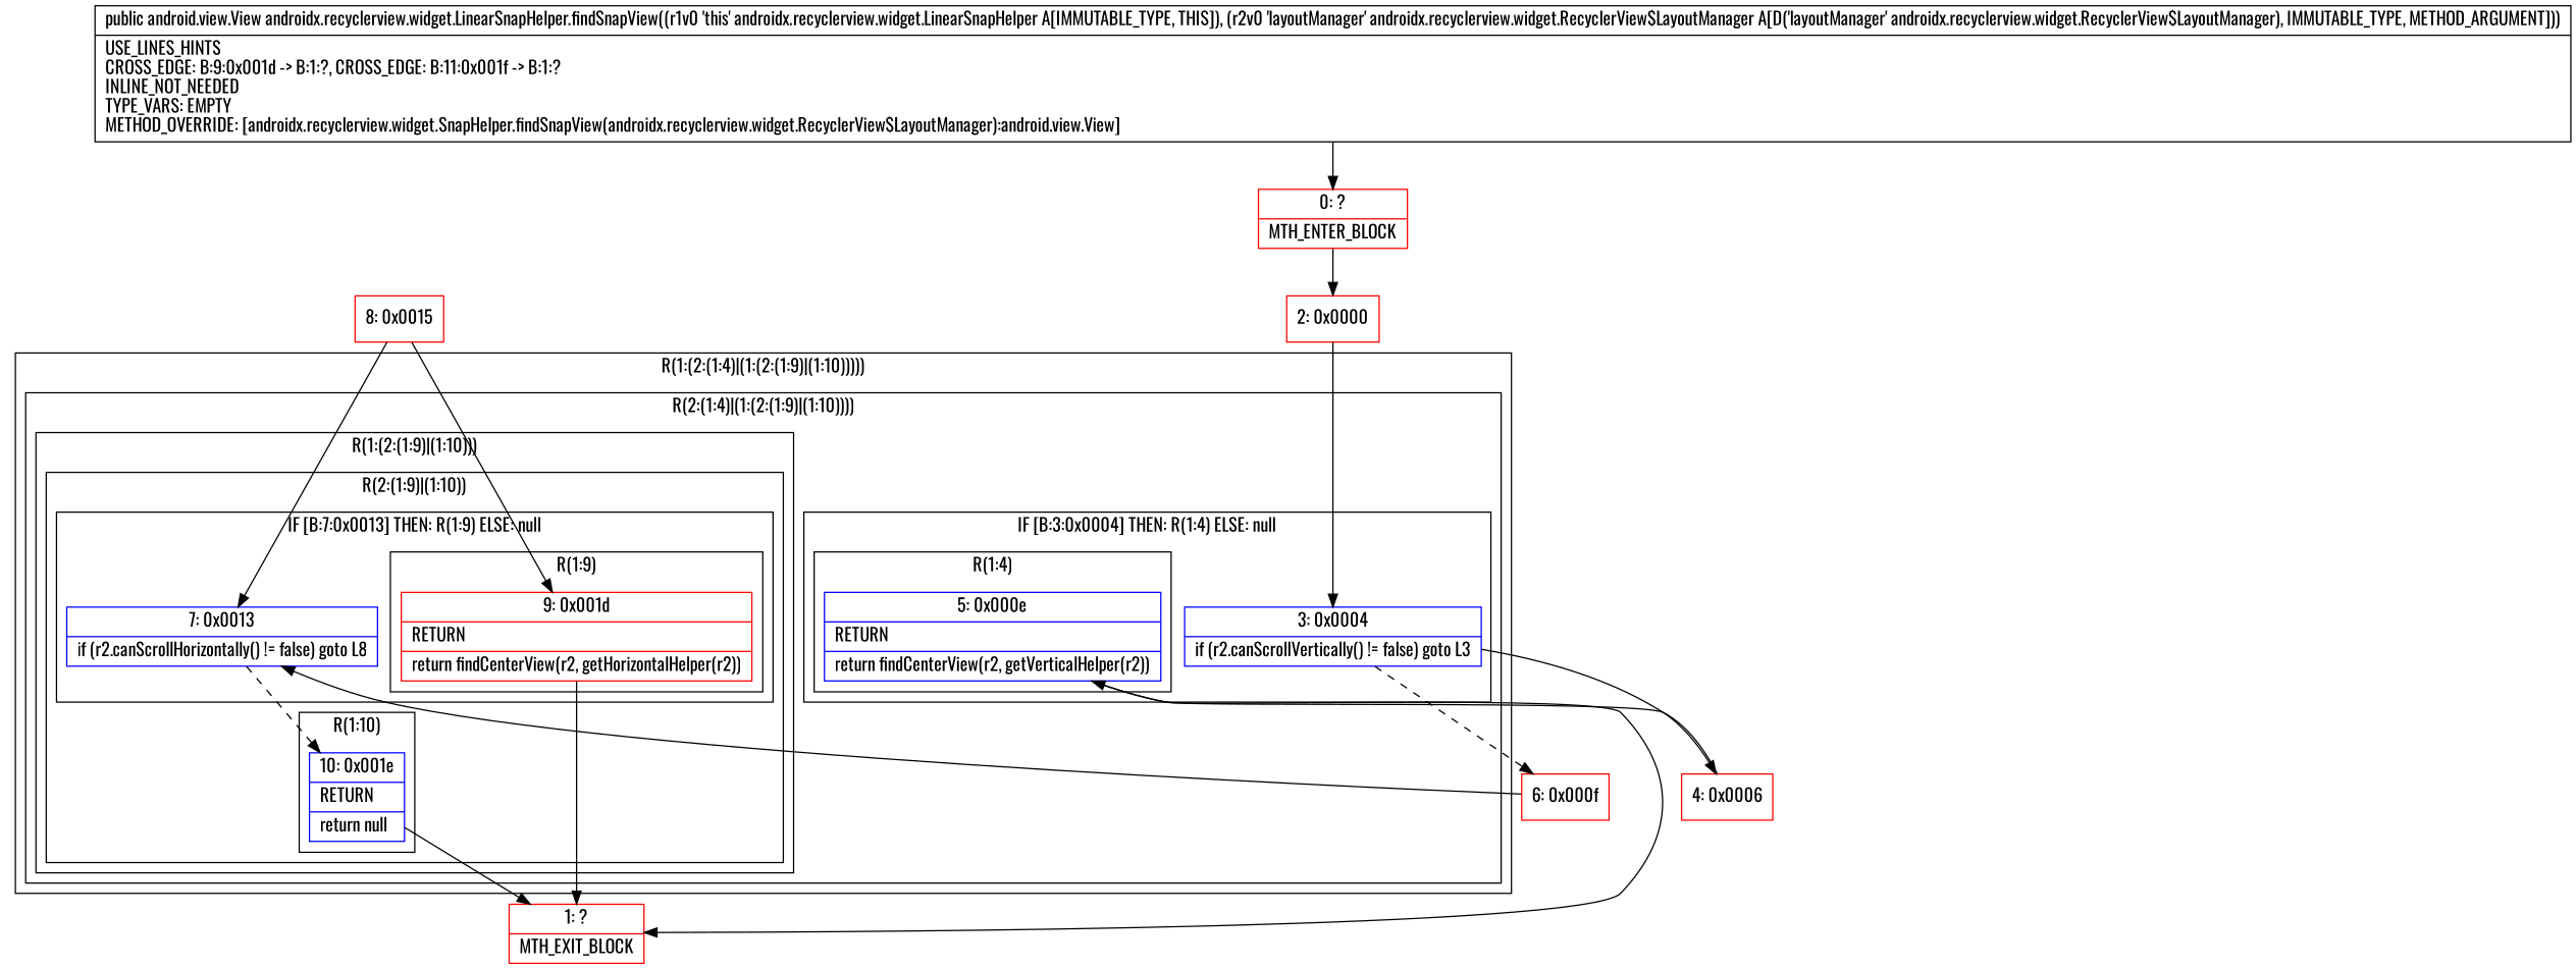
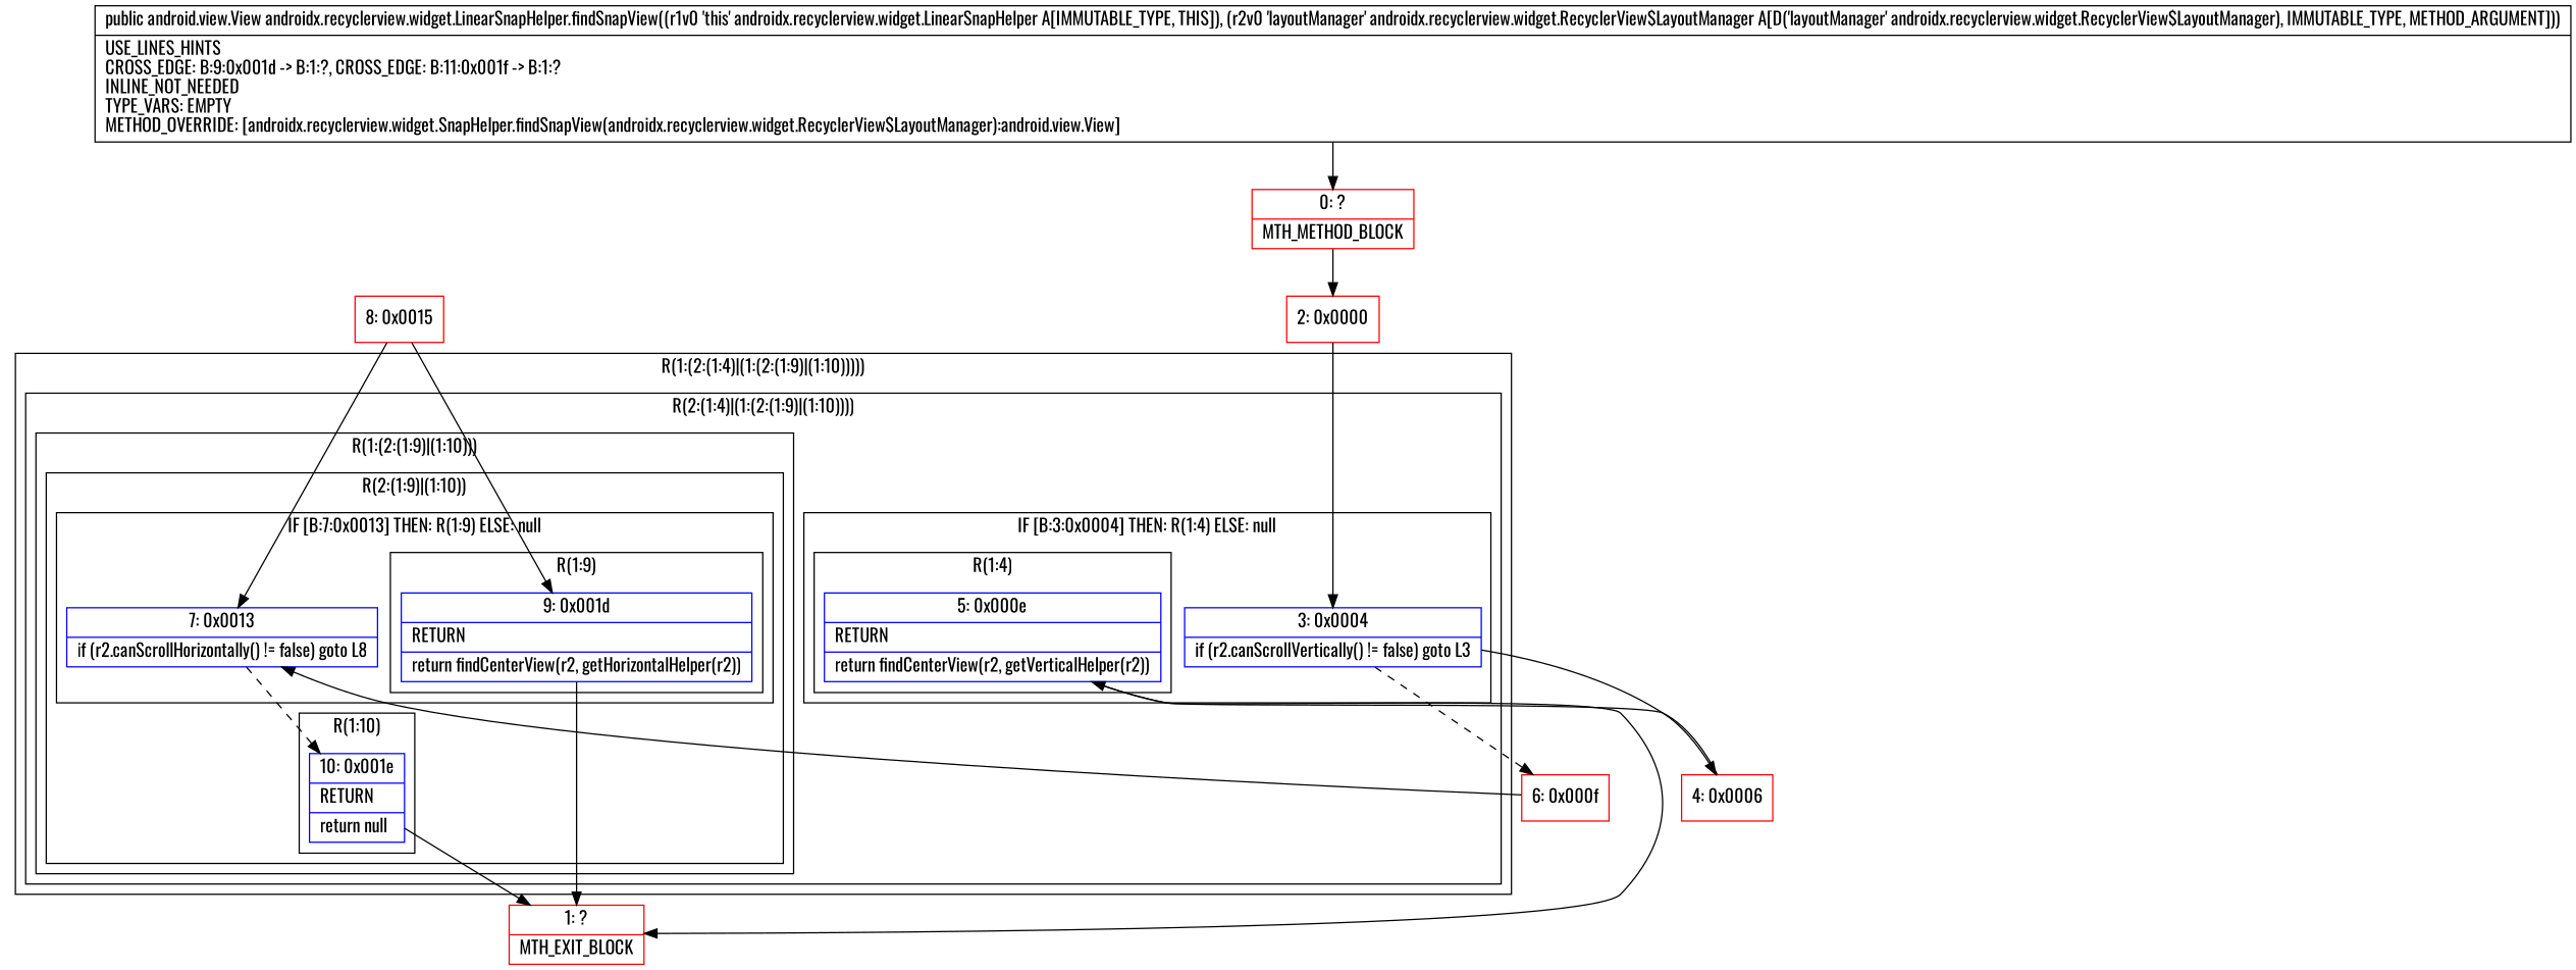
  digraph {
    fontname=Oswald
    node [color=red fontname=Oswald shape=record]
    edge [fontname=Oswald]
    n1 [color=blue label="{5\:\ 0x000e|RETURN\l|return findCenterView(r2, getVerticalHelper(r2))\l}"]
    n2 [color=blue label="{3\:\ 0x0004|if (r2.canScrollVertically() != false) goto L3\l}"]
-   n3 [label="{9\:\ 0x001d|RETURN\l|return findCenterView(r2, getHorizontalHelper(r2))\l}"]
+   n3 [color=blue label="{9\:\ 0x001d|RETURN\l|return findCenterView(r2, getHorizontalHelper(r2))\l}"]
    n4 [color=blue label="{7\:\ 0x0013|if (r2.canScrollHorizontally() != false) goto L8\l}"]
    n5 [color=blue label="{10\:\ 0x001e|RETURN\l|return null\l}"]
    n6 [label="{1\:\ ?|MTH_EXIT_BLOCK\l}"]
    n7 [label="{4\:\ 0x0006}"]
    n8 [label="{6\:\ 0x000f}"]
    n9 [label="{8\:\ 0x0015}"]
-   n10 [label="{0\:\ ?|MTH_ENTER_BLOCK\l}"]
+   n10 [label="{0\:\ ?|MTH_METHOD_BLOCK\l}"]
    n11 [label="{2\:\ 0x0000}"]
    n12 [label="{public android.view.View androidx.recyclerview.widget.LinearSnapHelper.findSnapView((r1v0 'this' androidx.recyclerview.widget.LinearSnapHelper A[IMMUTABLE_TYPE, THIS]), (r2v0 'layoutManager' androidx.recyclerview.widget.RecyclerView$LayoutManager A[D('layoutManager' androidx.recyclerview.widget.RecyclerView$LayoutManager), IMMUTABLE_TYPE, METHOD_ARGUMENT]))  | USE_LINES_HINTS\lCROSS_EDGE: B:9:0x001d \-\> B:1:?, CROSS_EDGE: B:11:0x001f \-\> B:1:?\lINLINE_NOT_NEEDED\lTYPE_VARS: EMPTY\lMETHOD_OVERRIDE: [androidx.recyclerview.widget.SnapHelper.findSnapView(androidx.recyclerview.widget.RecyclerView$LayoutManager):android.view.View]\l}" color=""]
    subgraph cluster_1 {
      label="R(1:(2:(1:4)|(1:(2:(1:9)|(1:10)))))"
      subgraph cluster_2 {
        label="R(2:(1:4)|(1:(2:(1:9)|(1:10))))"
        subgraph cluster_3 {
          label="IF [B:3:0x0004] THEN: R(1:4) ELSE: null"
          n2
          subgraph cluster_4 {
            label="R(1:4)"
            n1
          }
        }
        subgraph cluster_5 {
          label="R(1:(2:(1:9)|(1:10)))"
          subgraph cluster_6 {
            label="R(2:(1:9)|(1:10))"
            subgraph cluster_7 {
              label="IF [B:7:0x0013] THEN: R(1:9) ELSE: null"
              n4
              subgraph cluster_8 {
                label="R(1:9)"
                n3
              }
            }
            subgraph cluster_9 {
              label="R(1:10)"
              n5
            }
          }
        }
      }
    }
    n1 -> n6
    n2 -> n7
    n2 -> n8 [style=dashed]
    n3 -> n6
    n4 -> n5 [style=dashed]
    n5 -> n6
    n7 -> n1
    n8 -> n4
    n9 -> n3
    n9 -> n4
    n10 -> n11
    n11 -> n2
    n12 -> n10
  }
